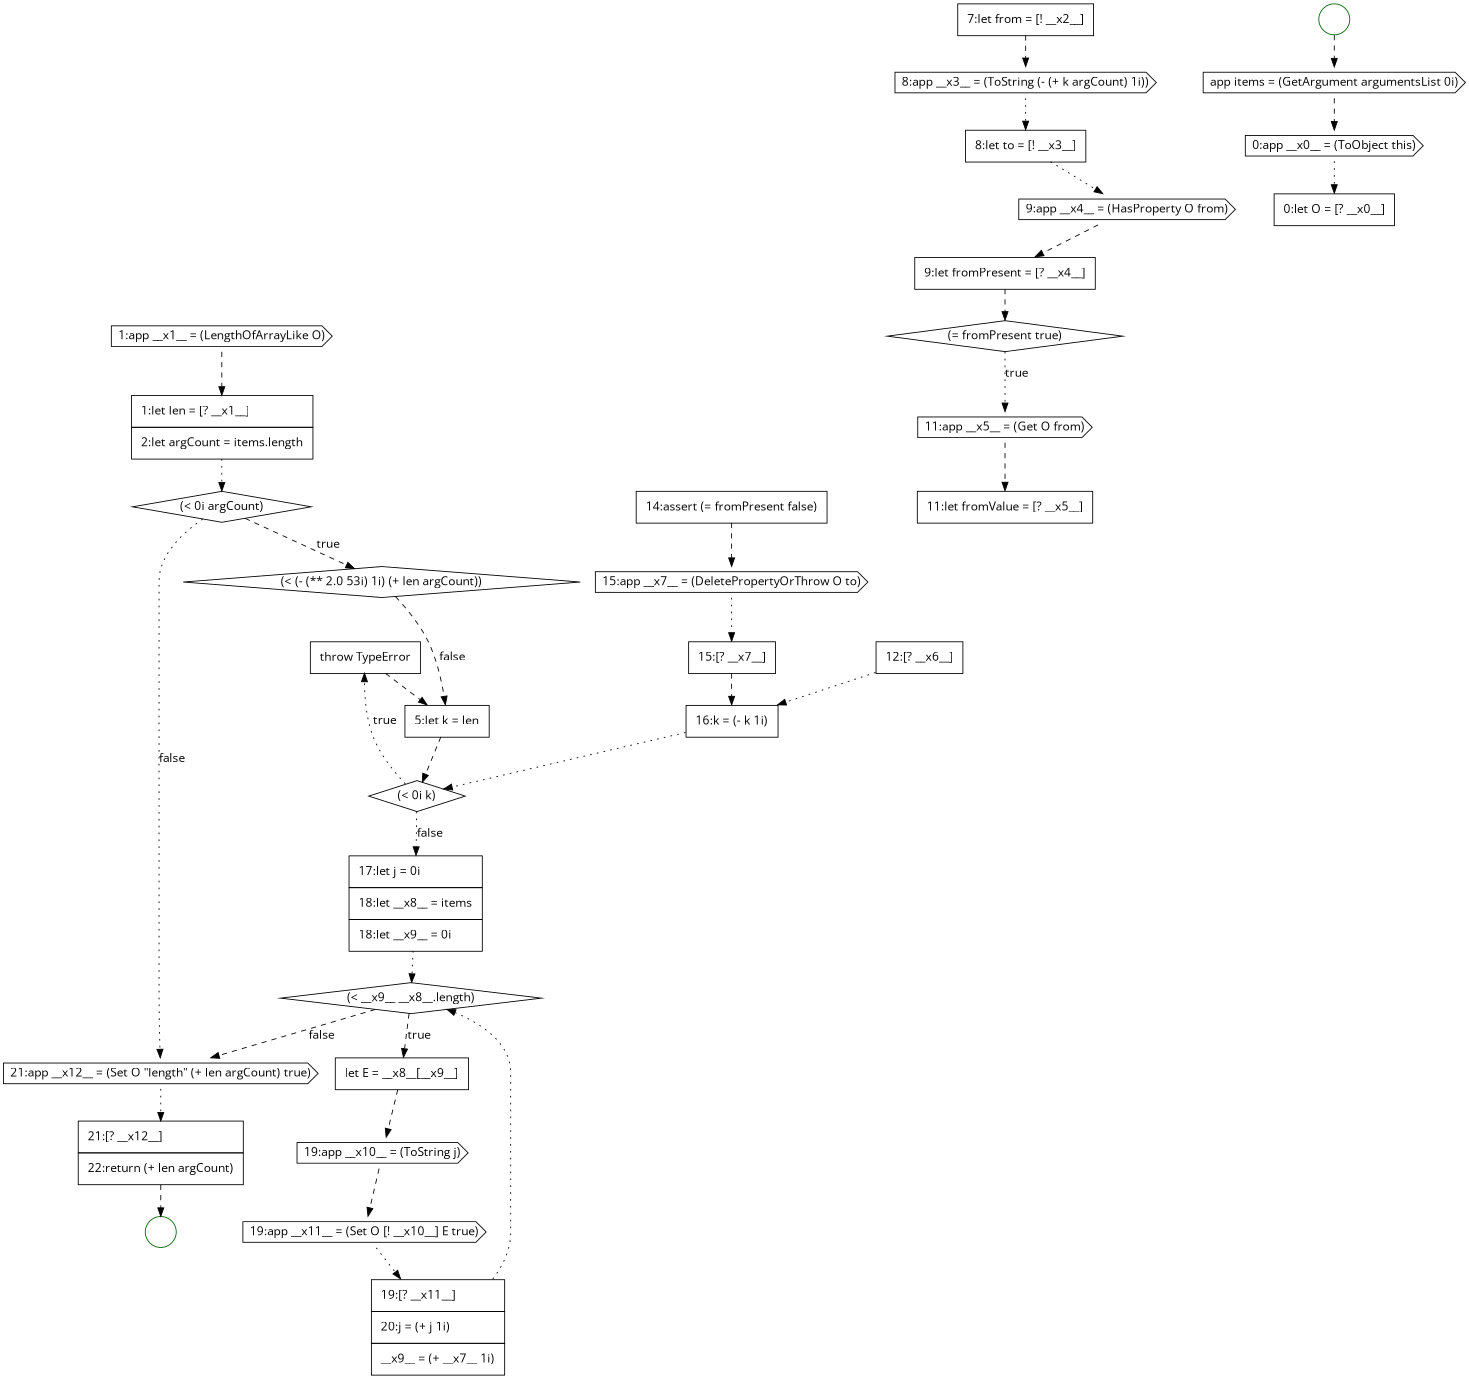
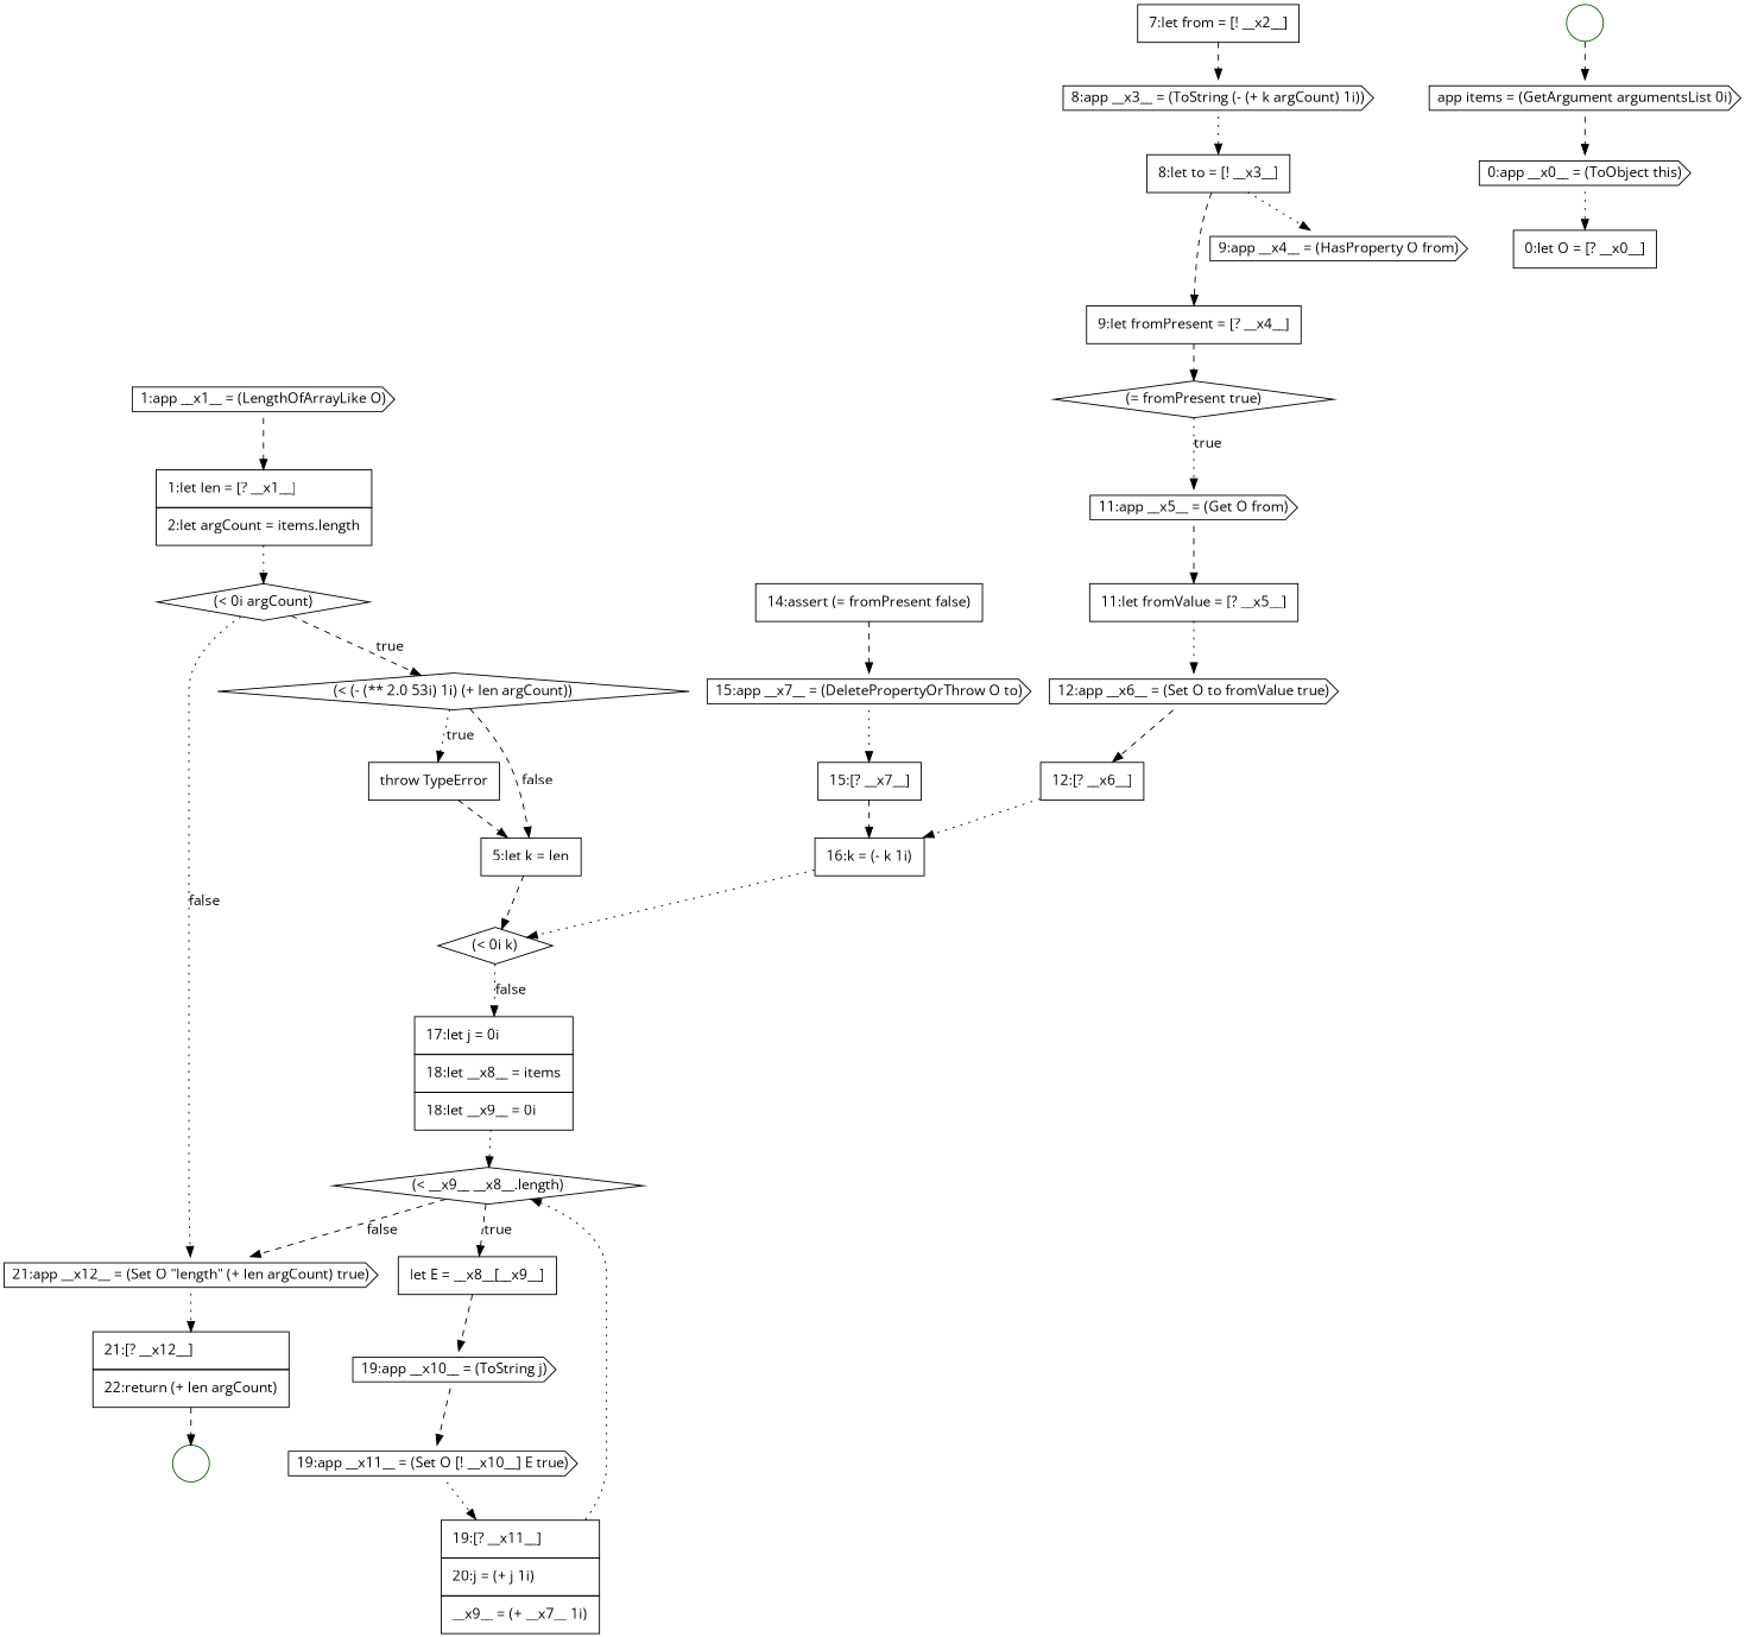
  digraph {
    fontname="Open Sans"
    node [color=black fillcolor=white fontname="Open Sans" shape=none style=filled]
    edge [color=black fontname="Open Sans" style=dashed]
    n1 [label=<<font color="black">     <table border="0" cellborder="1" cellspacing="0" cellpadding="10">       <tr><td align="left">1:let len = [? __x1__]</td></tr>       <tr><td align="left">2:let argCount = items.length</td></tr>     </table>   </font>> margin=0]
    n2 [label=<<font color="black">(&lt; 0i argCount)</font>> shape=diamond]
    n3 [label=<<font color="black">21:app __x12__ = (Set O &quot;length&quot; (+ len argCount) true)</font>> shape=cds]
    n4 [label=<<font color="black">(&lt; (- (** 2.0 53i) 1i) (+ len argCount))</font>> shape=diamond]
    n5 [label=<<font color="black">     <table border="0" cellborder="1" cellspacing="0" cellpadding="10">       <tr><td align="left">15:[? __x7__]</td></tr>     </table>   </font>> margin=0]
    n6 [label=<<font color="black">     <table border="0" cellborder="1" cellspacing="0" cellpadding="10">       <tr><td align="left">16:k = (- k 1i)</td></tr>     </table>   </font>> margin=0]
    n7 [label=<<font color="black">(&lt; 0i k)</font>> shape=diamond]
    n8 [label=<<font color="black">     <table border="0" cellborder="1" cellspacing="0" cellpadding="10">       <tr><td align="left">9:let fromPresent = [? __x4__]</td></tr>     </table>   </font>> margin=0]
    n9 [label=<<font color="black">(= fromPresent true)</font>> shape=diamond]
    n10 [label=<<font color="black">11:app __x5__ = (Get O from)</font>> shape=cds]
    n11 [label=<<font color="black">19:app __x10__ = (ToString j)</font>> shape=cds]
    n12 [label=<<font color="black">19:app __x11__ = (Set O [! __x10__] E true)</font>> shape=cds]
    n13 [label=<<font color="black">     <table border="0" cellborder="1" cellspacing="0" cellpadding="10">       <tr><td align="left">19:[? __x11__]</td></tr>       <tr><td align="left">20:j = (+ j 1i)</td></tr>       <tr><td align="left">__x9__ = (+ __x7__ 1i)</td></tr>     </table>   </font>> margin=0]
    n14 [label=<<font color="black">app items = (GetArgument argumentsList 0i)</font>> shape=cds]
    n15 [label=<<font color="black">0:app __x0__ = (ToObject this)</font>> shape=cds]
    n16 [label=<<font color="black">     <table border="0" cellborder="1" cellspacing="0" cellpadding="10">       <tr><td align="left">0:let O = [? __x0__]</td></tr>     </table>   </font>> margin=0]
    n17 [label=<<font color="black">     <table border="0" cellborder="1" cellspacing="0" cellpadding="10">       <tr><td align="left">21:[? __x12__]</td></tr>       <tr><td align="left">22:return (+ len argCount)</td></tr>     </table>   </font>> margin=0]
    n18 [color=darkgreen label=" " shape=circle]
    n19 [label=<<font color="black">(&lt; __x9__ __x8__.length)</font>> shape=diamond]
    n20 [label=<<font color="black">     <table border="0" cellborder="1" cellspacing="0" cellpadding="10">       <tr><td align="left">let E = __x8__[__x9__]</td></tr>     </table>   </font>> margin=0]
    n21 [label=<<font color="black">     <table border="0" cellborder="1" cellspacing="0" cellpadding="10">       <tr><td align="left">14:assert (= fromPresent false)</td></tr>     </table>   </font>> margin=0]
    n22 [label=<<font color="black">15:app __x7__ = (DeletePropertyOrThrow O to)</font>> shape=cds]
    n23 [label=<<font color="black">     <table border="0" cellborder="1" cellspacing="0" cellpadding="10">       <tr><td align="left">throw TypeError</td></tr>     </table>   </font>> margin=0]
    n24 [label=<<font color="black">     <table border="0" cellborder="1" cellspacing="0" cellpadding="10">       <tr><td align="left">5:let k = len</td></tr>     </table>   </font>> margin=0]
    n25 [label=<<font color="black">     <table border="0" cellborder="1" cellspacing="0" cellpadding="10">       <tr><td align="left">17:let j = 0i</td></tr>       <tr><td align="left">18:let __x8__ = items</td></tr>       <tr><td align="left">18:let __x9__ = 0i</td></tr>     </table>   </font>> margin=0]
    n26 [label=<<font color="black">1:app __x1__ = (LengthOfArrayLike O)</font>> shape=cds]
    n27 [label=<<font color="black">     <table border="0" cellborder="1" cellspacing="0" cellpadding="10">       <tr><td align="left">7:let from = [! __x2__]</td></tr>     </table>   </font>> margin=0]
    n28 [label=<<font color="black">8:app __x3__ = (ToString (- (+ k argCount) 1i))</font>> shape=cds]
    n29 [label=<<font color="black">     <table border="0" cellborder="1" cellspacing="0" cellpadding="10">       <tr><td align="left">8:let to = [! __x3__]</td></tr>     </table>   </font>> margin=0]
    n30 [label=<<font color="black">     <table border="0" cellborder="1" cellspacing="0" cellpadding="10">       <tr><td align="left">11:let fromValue = [? __x5__]</td></tr>     </table>   </font>> margin=0]
+   n31 [label=<<font color="black">12:app __x6__ = (Set O to fromValue true)</font>> shape=cds]
    n32 [label=<<font color="black">     <table border="0" cellborder="1" cellspacing="0" cellpadding="10">       <tr><td align="left">12:[? __x6__]</td></tr>     </table>   </font>> margin=0]
    n33 [label=<<font color="black">9:app __x4__ = (HasProperty O from)</font>> shape=cds]
    n34 [color=darkgreen label=" " shape=circle]
    n1 -> n2 [style=dotted]
    n2 -> n3 [label=<<font color="black">false</font>> style=dotted]
    n2 -> n4 [label=<<font color="black">true</font>>]
    n3 -> n17 [style=dotted]
-   n7 -> n23 [label=<<font color="black">true</font>> style=dotted]
+   n4 -> n23 [label=<<font color="black">true</font>> style=dotted]
    n4 -> n24 [label=<<font color="black">false</font>>]
    n5 -> n6
    n6 -> n7 [style=dotted]
    n7 -> n25 [label=<<font color="black">false</font>> style=dotted]
    n8 -> n9
    n9 -> n10 [label=<<font color="black">true</font>> style=dotted]
    n10 -> n30
    n11 -> n12
    n12 -> n13 [style=dotted]
    n13 -> n19 [style=dotted]
    n14 -> n15
    n15 -> n16 [style=dotted]
    n17 -> n18
    n19 -> n3 [label=<<font color="black">false</font>>]
    n19 -> n20 [label=<<font color="black">true</font>>]
    n20 -> n11
    n21 -> n22
    n22 -> n5 [style=dotted]
    n23 -> n24
    n24 -> n7
    n25 -> n19 [style=dotted]
    n26 -> n1
    n27 -> n28
    n28 -> n29 [style=dotted]
    n29 -> n33 [style=dotted]
+   n30 -> n31 [style=dotted]
+   n31 -> n32
    n32 -> n6 [style=dotted]
-   n33 -> n8
+   n29 -> n8
    n34 -> n14
  }
